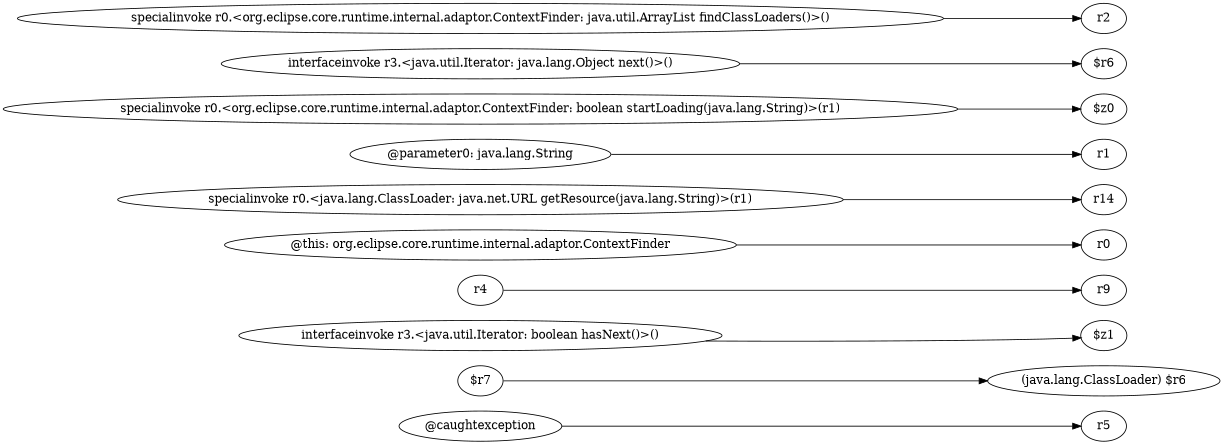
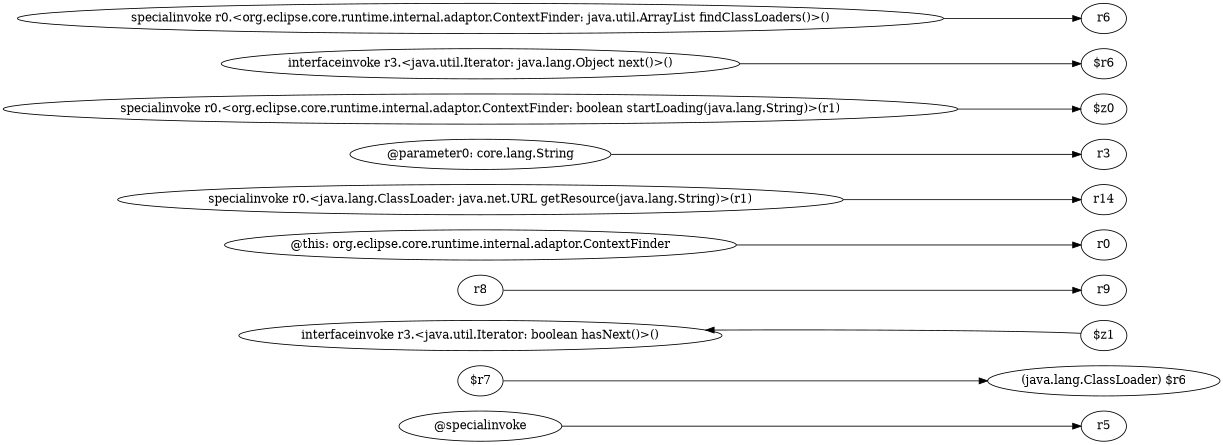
  digraph {
    rankdir=LR
-   n1 [label="@caughtexception"]
+   n1 [label="@specialinvoke"]
    n2 [label=r5]
    n3 [label="(java.lang.ClassLoader) $r6"]
    n4 [label="$r7"]
    n5 [label="interfaceinvoke r3.<java.util.Iterator: boolean hasNext()>()"]
    n6 [label="$z1"]
-   n7 [label=r4]
+   n7 [label=r8]
    n8 [label=r9]
    n9 [label="@this: org.eclipse.core.runtime.internal.adaptor.ContextFinder"]
    n10 [label=r0]
    n11 [label="specialinvoke r0.<java.lang.ClassLoader: java.net.URL getResource(java.lang.String)>(r1)"]
    n12 [label=r14]
-   n13 [label="@parameter0: java.lang.String"]
-   n14 [label=r1]
+   n13 [label="@parameter0: core.lang.String"]
+   n14 [label=r3]
    n15 [label="specialinvoke r0.<org.eclipse.core.runtime.internal.adaptor.ContextFinder: boolean startLoading(java.lang.String)>(r1)"]
    n16 [label="$z0"]
    n17 [label="interfaceinvoke r3.<java.util.Iterator: java.lang.Object next()>()"]
    n18 [label="$r6"]
    n19 [label="specialinvoke r0.<org.eclipse.core.runtime.internal.adaptor.ContextFinder: java.util.ArrayList findClassLoaders()>()"]
-   n20 [label=r2]
+   n20 [label=r6]
    n1 -> n2
    n4 -> n3
-   n5 -> n6
+   n6 -> n5
    n7 -> n8
    n9 -> n10
    n11 -> n12
    n13 -> n14
    n15 -> n16
    n17 -> n18
    n19 -> n20
  }
